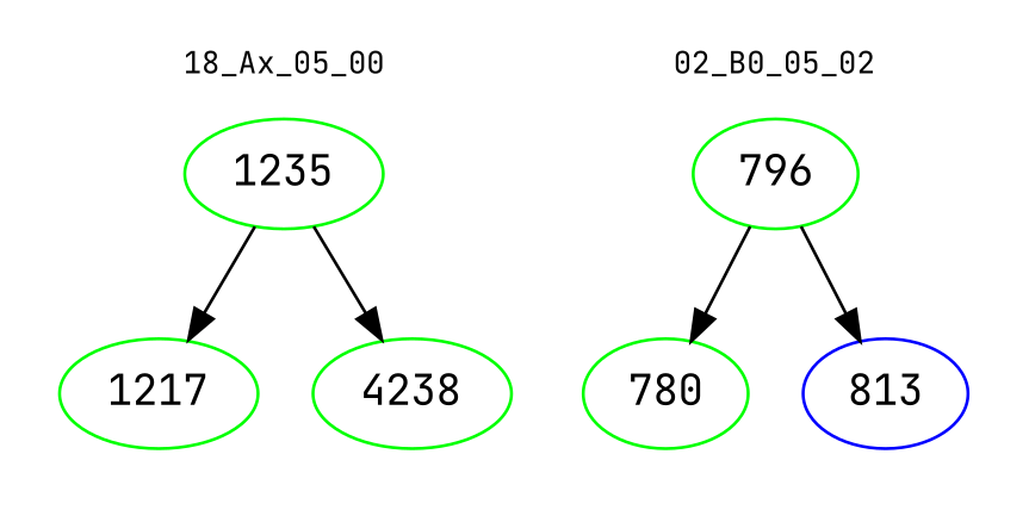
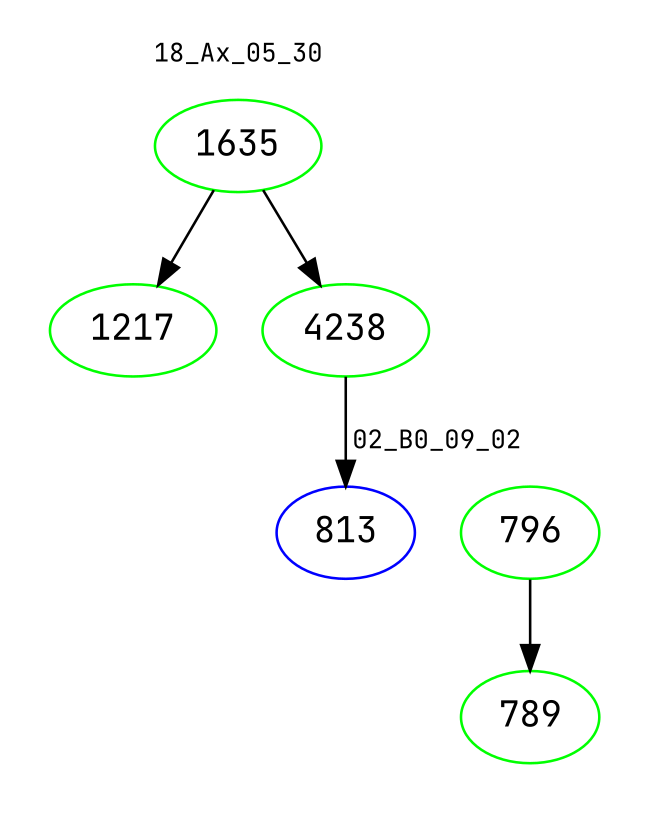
  digraph {
    fontname="JetBrains Mono"
    node [color=green fontname="JetBrains Mono"]
    edge [color=black fontname="JetBrains Mono"]
-   n1 [label=1235]
+   n1 [label=1635]
    n2 [label=1217]
    n3 [label=4238]
    n4 [label=796]
-   n5 [label=780]
+   n5 [label=789]
    n6 [color=blue label=813]
    subgraph cluster_1 {
      color=white
      fontsize=10
-     label="18_Ax_05_00"
+     label="18_Ax_05_30"
      n1
      n2
      n3
    }
    subgraph cluster_2 {
      color=white
      fontsize=10
-     label="02_B0_05_02"
+     label="02_B0_09_02"
      n4
      n5
      n6
    }
    n1 -> n2
    n1 -> n3
    n4 -> n5
-   n4 -> n6
+   n3 -> n6
  }
